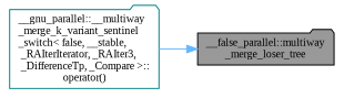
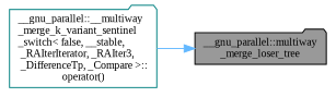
  digraph {
    rankdir=RL
    fontname="Liberation Serif"
    node [fontname="Liberation Serif" fontsize=10 shape=folder style=filled]
-   n1 [color=black fillcolor=grey60 fontcolor=black height=0.2 label="__false_parallel::multiway\l_merge_loser_tree" width=0.4]
+   n1 [color=black fillcolor=grey60 fontcolor=black height=0.2 label="__gnu_parallel::multiway\l_merge_loser_tree" width=0.4]
    n2 [color=teal fillcolor=white height=0.2 label="__gnu_parallel::__multiway\l_merge_k_variant_sentinel\l_switch\< false, __stable,\l _RAIterIterator, _RAIter3,\l _DifferenceTp, _Compare \>::\loperator()" width=0.4]
    n1 -> n2 [color=steelblue1 dir=back fontname="Liberation Serif" fontsize=10 labelfontname=Helvetica labelfontsize=10 style=solid]
  }
